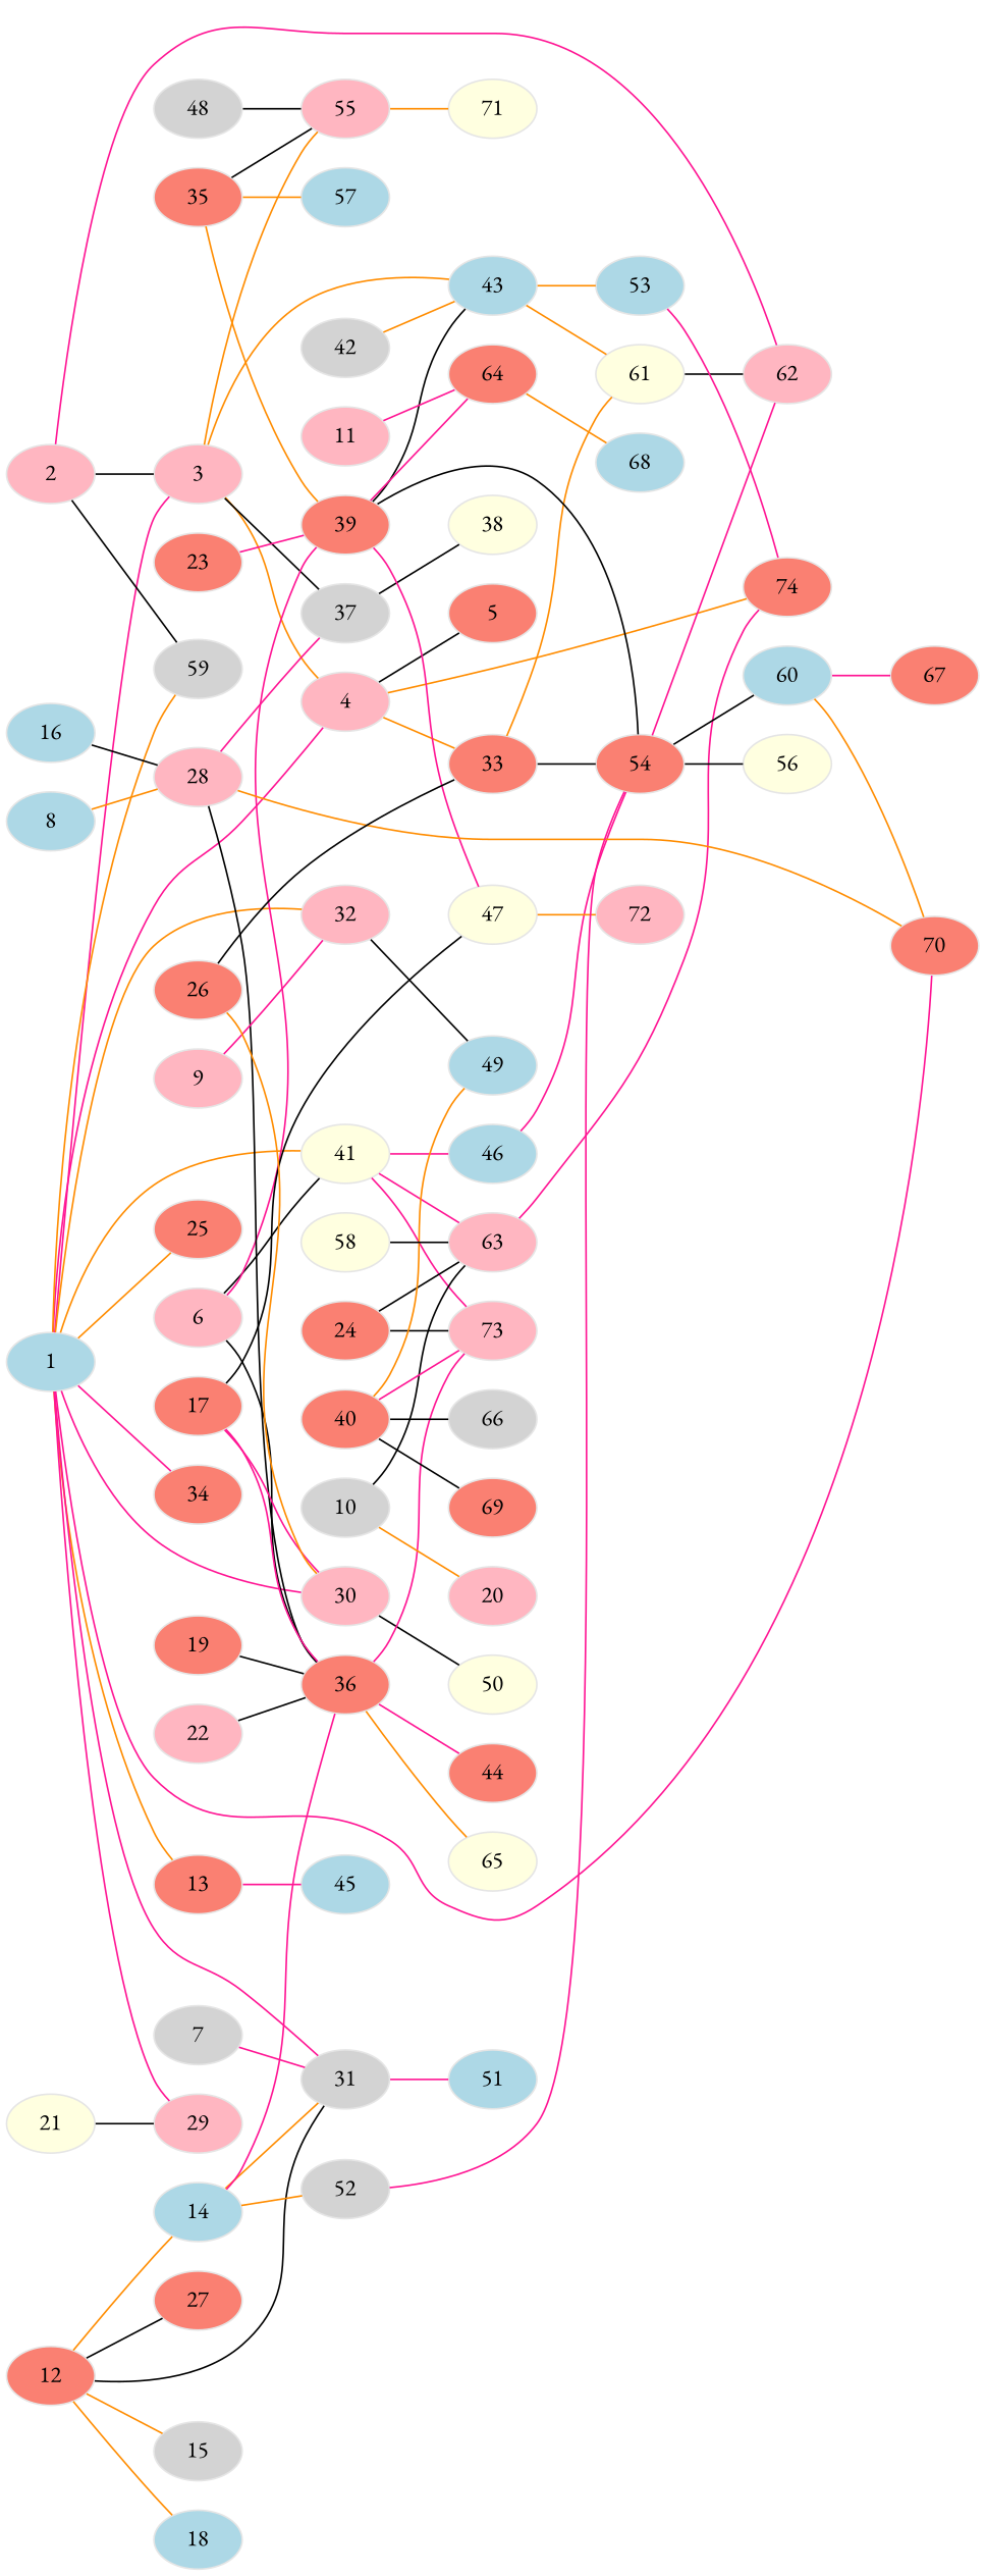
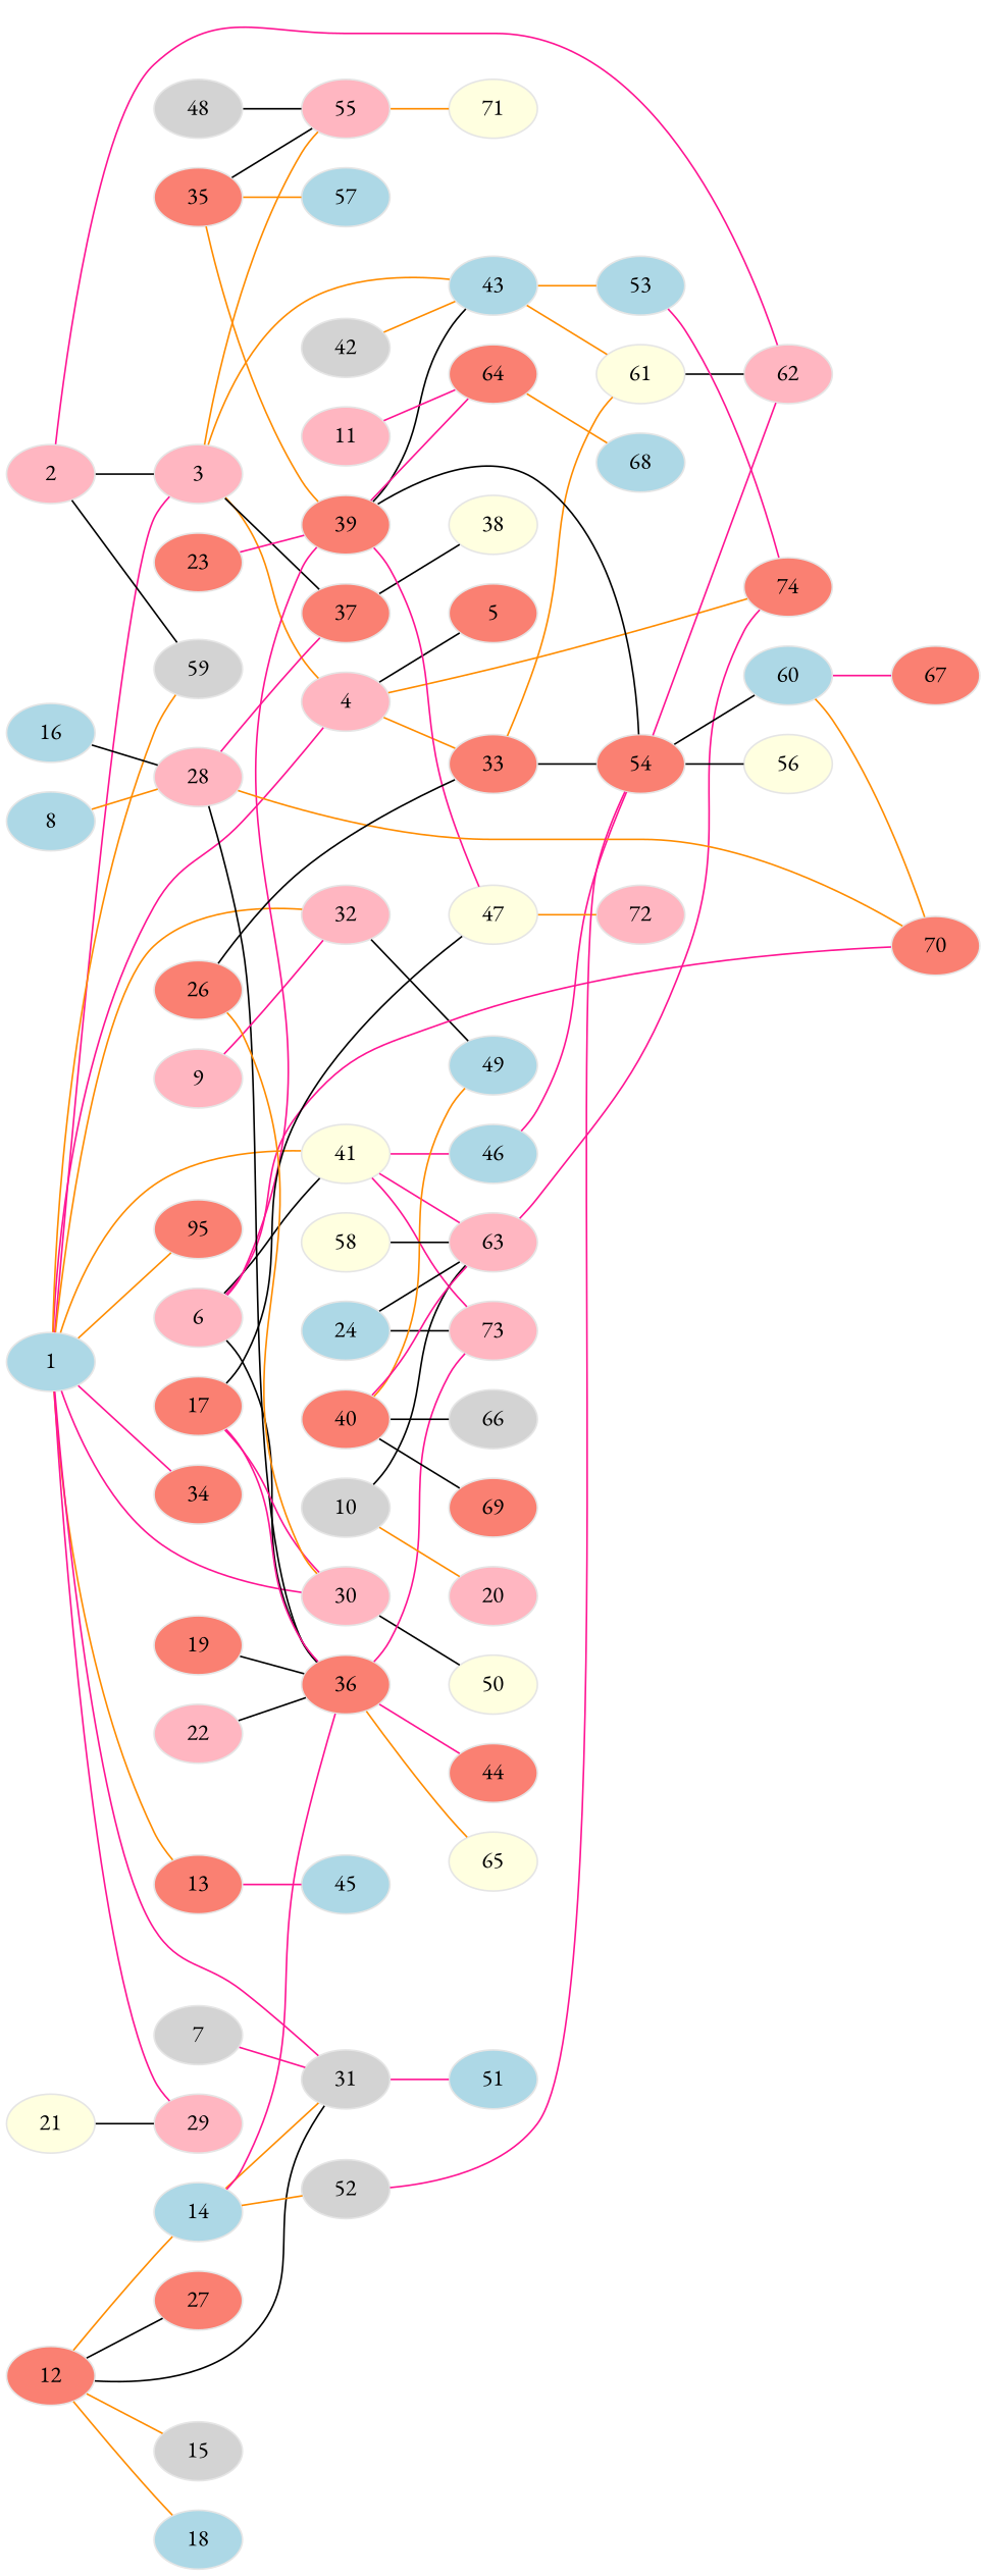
  graph {
    fontname="EB Garamond"
    rankdir=LR
    node [color=gray90 fillcolor=salmon fontname="EB Garamond" style=filled]
    edge [color=deeppink fontname="EB Garamond" weight=1.0]
    1 [fillcolor=lightblue]
    3 [fillcolor=lightpink]
    4 [fillcolor=lightpink]
    13
-   25
+   25 [label=95]
    29 [fillcolor=lightpink]
    30 [fillcolor=lightpink]
    31 [fillcolor=lightgrey]
    32 [fillcolor=lightpink]
    34
    41 [fillcolor=lightyellow]
    59 [fillcolor=lightgrey]
    70
-   37 [fillcolor=lightgrey]
+   37
    43 [fillcolor=lightblue]
    55 [fillcolor=lightpink]
    5
    33
    74
    45 [fillcolor=lightblue]
    50 [fillcolor=lightyellow]
    51 [fillcolor=lightblue]
    49 [fillcolor=lightblue]
    63 [fillcolor=lightpink]
    73 [fillcolor=lightpink]
    46 [fillcolor=lightblue]
    57 [fillcolor=lightblue]
    2 [fillcolor=lightpink]
    62 [fillcolor=lightpink]
    38 [fillcolor=lightyellow]
    61 [fillcolor=lightyellow]
    53 [fillcolor=lightblue]
    71 [fillcolor=lightyellow]
    54
    6 [fillcolor=lightpink]
    36
    39
    44
    65 [fillcolor=lightyellow]
    64
    47 [fillcolor=lightyellow]
    7 [fillcolor=lightgrey]
    8 [fillcolor=lightblue]
    28 [fillcolor=lightpink]
    9 [fillcolor=lightpink]
    10 [fillcolor=lightgrey]
    20 [fillcolor=lightpink]
    11 [fillcolor=lightpink]
    68 [fillcolor=lightblue]
    12
    14 [fillcolor=lightblue]
    15 [fillcolor=lightgrey]
    18 [fillcolor=lightblue]
    27
    52 [fillcolor=lightgrey]
    16 [fillcolor=lightblue]
    17
    72 [fillcolor=lightpink]
    19
    21 [fillcolor=lightyellow]
    22 [fillcolor=lightpink]
    23
-   24
+   24 [fillcolor=lightblue]
    26
    56 [fillcolor=lightyellow]
    60 [fillcolor=lightblue]
    35
    40
    66 [fillcolor=lightgrey]
    69
    42 [fillcolor=lightgrey]
    48 [fillcolor=lightgrey]
    67
    58 [fillcolor=lightyellow]
    1 -- 3
    1 -- 4
    1 -- 13 [color=darkorange]
    1 -- 25 [color=darkorange]
    1 -- 29
    1 -- 30
    1 -- 31
    1 -- 32 [color=darkorange]
    1 -- 34
    1 -- 41 [color=darkorange]
    1 -- 59 [color=darkorange]
-   1 -- 70
+   6 -- 70
    3 -- 4 [color=darkorange]
    3 -- 37 [color=black]
    3 -- 43 [color=darkorange]
    3 -- 55 [color=darkorange]
    4 -- 5 [color=black]
    4 -- 33 [color=darkorange weight=2.0]
    4 -- 74 [color=darkorange]
    13 -- 45
    30 -- 50 [color=black]
    31 -- 51
    32 -- 49 [color=black]
    41 -- 63
    41 -- 73
    41 -- 46
    37 -- 38 [color=black]
    43 -- 61 [color=darkorange]
    43 -- 53 [color=darkorange]
    55 -- 71 [color=darkorange]
    33 -- 61 [color=darkorange]
    33 -- 54 [color=black]
    63 -- 74
    46 -- 54
    2 -- 3 [color=black]
    2 -- 59 [color=black]
    2 -- 62
    61 -- 62 [color=black]
    53 -- 74
    54 -- 62
    54 -- 56 [color=black]
    54 -- 60 [color=black]
    6 -- 41 [color=black]
    6 -- 36 [color=black]
    6 -- 39
    36 -- 73
    36 -- 44
    36 -- 65 [color=darkorange]
    39 -- 43 [color=black]
    39 -- 54 [color=black]
    39 -- 64
    39 -- 47
    64 -- 68 [color=darkorange]
    47 -- 72 [color=darkorange]
    7 -- 31
    8 -- 28 [color=darkorange]
    28 -- 70 [color=darkorange]
    28 -- 37
    28 -- 36 [color=black]
    9 -- 32
    10 -- 63 [color=black]
    10 -- 20 [color=darkorange]
    11 -- 64
    12 -- 31 [color=black]
    12 -- 14 [color=darkorange]
    12 -- 15 [color=darkorange]
    12 -- 18 [color=darkorange]
    12 -- 27 [color=black]
    14 -- 31 [color=darkorange]
    14 -- 36
    14 -- 52 [color=darkorange]
    52 -- 54
    16 -- 28 [color=black]
    17 -- 30
    17 -- 36
    17 -- 47 [color=black]
    19 -- 36 [color=black]
    21 -- 29 [color=black]
    22 -- 36 [color=black]
    23 -- 39
    24 -- 63 [color=black]
    24 -- 73 [color=black]
    26 -- 30 [color=darkorange]
    26 -- 33 [color=black]
    60 -- 70 [color=darkorange]
    60 -- 67
    35 -- 55 [color=black]
    35 -- 57 [color=darkorange]
    35 -- 39 [color=darkorange]
    40 -- 49 [color=darkorange]
-   40 -- 73
+   40 -- 63
    40 -- 66 [color=black]
    40 -- 69 [color=black]
    42 -- 43 [color=darkorange]
    48 -- 55 [color=black]
    58 -- 63 [color=black]
  }
